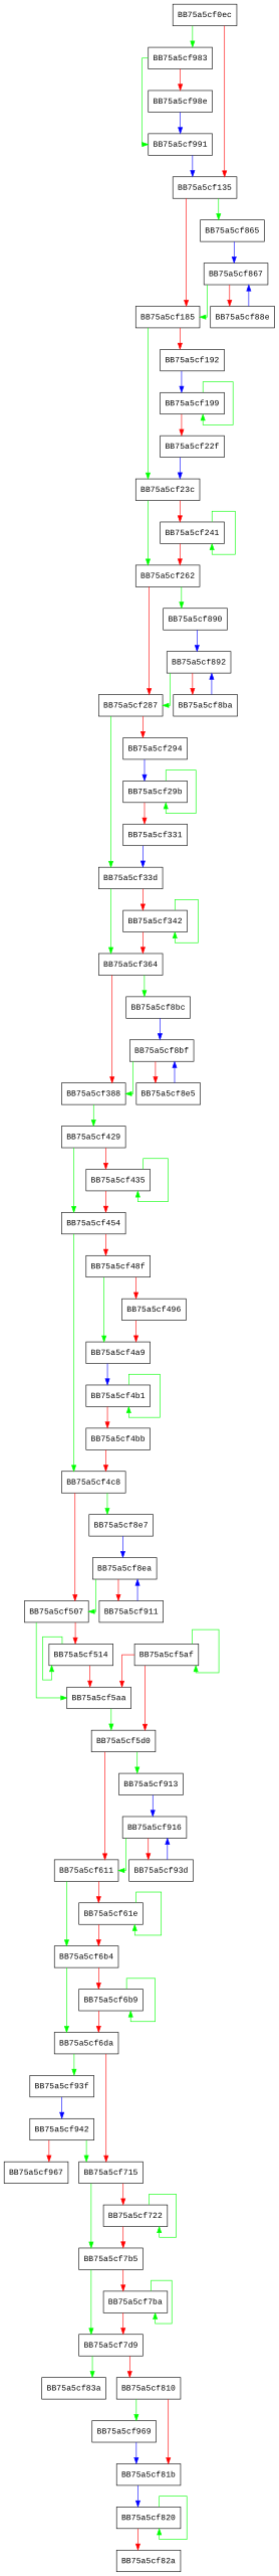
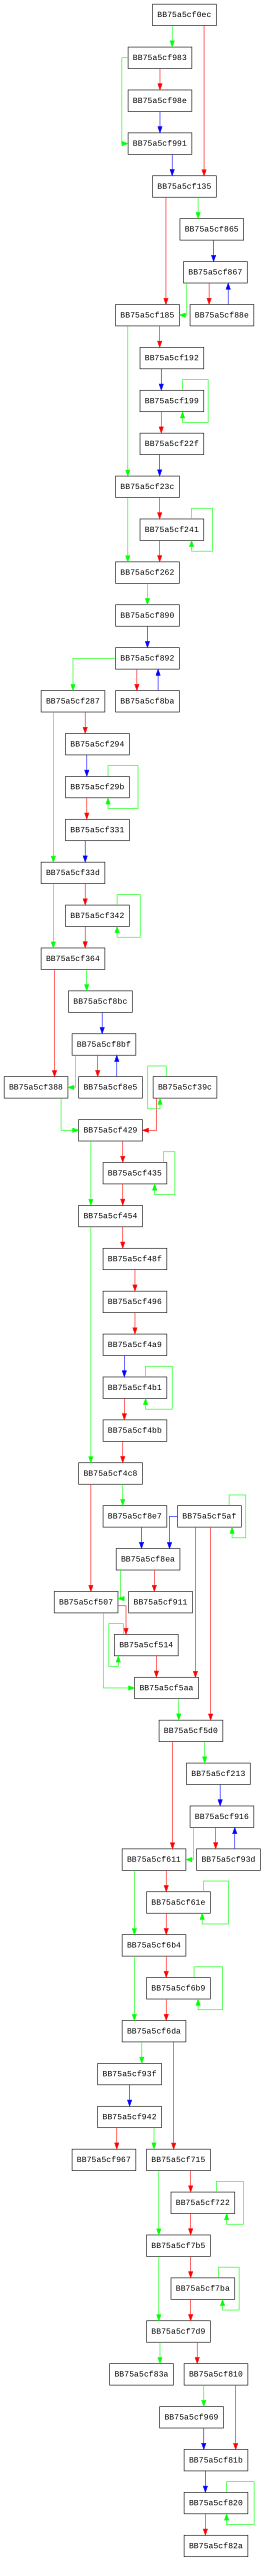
  digraph {
    fontname="Liberation Mono"
    splines=ortho
    node [fontname="Liberation Mono" shape=box]
    edge [color=red fontname="Liberation Mono"]
    BB75a5cf0ec
    BB75a5cf983
    BB75a5cf135
    BB75a5cf991
    BB75a5cf98e
    BB75a5cf865
    BB75a5cf185
    BB75a5cf867
    BB75a5cf23c
    BB75a5cf192
    BB75a5cf88e
    BB75a5cf262
    BB75a5cf241
    BB75a5cf199
    BB75a5cf890
    BB75a5cf287
    BB75a5cf22f
    BB75a5cf892
    BB75a5cf33d
    BB75a5cf294
    BB75a5cf8ba
    BB75a5cf364
    BB75a5cf342
    BB75a5cf29b
    BB75a5cf8bc
    BB75a5cf388
    BB75a5cf331
    BB75a5cf8bf
    BB75a5cf429
    BB75a5cf8e5
    BB75a5cf454
    BB75a5cf435
    BB75a5cf4c8
    BB75a5cf48f
+   BB75a5cf39c
    BB75a5cf8e7
    BB75a5cf507
    BB75a5cf4a9
    BB75a5cf496
    BB75a5cf8ea
    BB75a5cf5aa
    BB75a5cf514
    BB75a5cf4b1
    BB75a5cf4bb
    BB75a5cf911
    BB75a5cf5d0
-   BB75a5cf913
+   BB75a5cf913 [label=BB75a5cf213]
    BB75a5cf611
    BB75a5cf5af
    BB75a5cf916
    BB75a5cf6b4
    BB75a5cf61e
    BB75a5cf93d
    BB75a5cf6da
    BB75a5cf6b9
    BB75a5cf93f
    BB75a5cf715
    BB75a5cf942
    BB75a5cf7b5
    BB75a5cf722
    BB75a5cf967
    BB75a5cf7d9
    BB75a5cf7ba
    BB75a5cf83a
    BB75a5cf810
    BB75a5cf969
    BB75a5cf81b
    BB75a5cf820
    BB75a5cf82a
    BB75a5cf0ec -> BB75a5cf983 [color=green]
    BB75a5cf0ec -> BB75a5cf135
    BB75a5cf983 -> BB75a5cf991 [color=green]
    BB75a5cf983 -> BB75a5cf98e
    BB75a5cf135 -> BB75a5cf865 [color=green]
    BB75a5cf135 -> BB75a5cf185
    BB75a5cf991 -> BB75a5cf135 [color=blue]
    BB75a5cf98e -> BB75a5cf991 [color=blue]
    BB75a5cf865 -> BB75a5cf867 [color=blue]
    BB75a5cf185 -> BB75a5cf23c [color=green]
    BB75a5cf185 -> BB75a5cf192
    BB75a5cf867 -> BB75a5cf185 [color=green]
    BB75a5cf867 -> BB75a5cf88e
    BB75a5cf23c -> BB75a5cf262 [color=green]
    BB75a5cf23c -> BB75a5cf241
    BB75a5cf192 -> BB75a5cf199 [color=blue]
    BB75a5cf88e -> BB75a5cf867 [color=blue]
    BB75a5cf262 -> BB75a5cf890 [color=green]
-   BB75a5cf262 -> BB75a5cf287
    BB75a5cf241 -> BB75a5cf262
    BB75a5cf241 -> BB75a5cf241 [color=green]
    BB75a5cf199 -> BB75a5cf199 [color=green]
    BB75a5cf199 -> BB75a5cf22f
    BB75a5cf890 -> BB75a5cf892 [color=blue]
    BB75a5cf287 -> BB75a5cf33d [color=green]
    BB75a5cf287 -> BB75a5cf294
    BB75a5cf22f -> BB75a5cf23c [color=blue]
    BB75a5cf892 -> BB75a5cf287 [color=green]
    BB75a5cf892 -> BB75a5cf8ba
    BB75a5cf33d -> BB75a5cf364 [color=green]
    BB75a5cf33d -> BB75a5cf342
    BB75a5cf294 -> BB75a5cf29b [color=blue]
    BB75a5cf8ba -> BB75a5cf892 [color=blue]
    BB75a5cf364 -> BB75a5cf8bc [color=green]
    BB75a5cf364 -> BB75a5cf388
    BB75a5cf342 -> BB75a5cf364
    BB75a5cf342 -> BB75a5cf342 [color=green]
    BB75a5cf29b -> BB75a5cf29b [color=green]
    BB75a5cf29b -> BB75a5cf331
    BB75a5cf8bc -> BB75a5cf8bf [color=blue]
    BB75a5cf388 -> BB75a5cf429 [color=green]
    BB75a5cf331 -> BB75a5cf33d [color=blue]
    BB75a5cf8bf -> BB75a5cf388 [color=green]
    BB75a5cf8bf -> BB75a5cf8e5
    BB75a5cf429 -> BB75a5cf454 [color=green]
    BB75a5cf429 -> BB75a5cf435
    BB75a5cf8e5 -> BB75a5cf8bf [color=blue]
    BB75a5cf454 -> BB75a5cf4c8 [color=green]
    BB75a5cf454 -> BB75a5cf48f
    BB75a5cf435 -> BB75a5cf454
    BB75a5cf435 -> BB75a5cf435 [color=green]
    BB75a5cf4c8 -> BB75a5cf8e7 [color=green]
    BB75a5cf4c8 -> BB75a5cf507
-   BB75a5cf48f -> BB75a5cf4a9 [color=green]
    BB75a5cf48f -> BB75a5cf496
+   BB75a5cf39c -> BB75a5cf429
+   BB75a5cf39c -> BB75a5cf39c [color=green]
    BB75a5cf8e7 -> BB75a5cf8ea [color=blue]
    BB75a5cf507 -> BB75a5cf5aa [color=green]
    BB75a5cf507 -> BB75a5cf514
    BB75a5cf4a9 -> BB75a5cf4b1 [color=blue]
    BB75a5cf496 -> BB75a5cf4a9
    BB75a5cf8ea -> BB75a5cf507 [color=green]
    BB75a5cf8ea -> BB75a5cf911
    BB75a5cf5aa -> BB75a5cf5d0 [color=green]
    BB75a5cf514 -> BB75a5cf5aa
    BB75a5cf514 -> BB75a5cf514 [color=green]
    BB75a5cf4b1 -> BB75a5cf4b1 [color=green]
    BB75a5cf4b1 -> BB75a5cf4bb
    BB75a5cf4bb -> BB75a5cf4c8
-   BB75a5cf911 -> BB75a5cf8ea [color=blue]
+   BB75a5cf5af -> BB75a5cf8ea [color=blue]
    BB75a5cf5d0 -> BB75a5cf913 [color=green]
    BB75a5cf5d0 -> BB75a5cf611
    BB75a5cf913 -> BB75a5cf916 [color=blue]
    BB75a5cf611 -> BB75a5cf6b4 [color=green]
    BB75a5cf611 -> BB75a5cf61e
    BB75a5cf5af -> BB75a5cf5aa
    BB75a5cf5af -> BB75a5cf5d0
    BB75a5cf5af -> BB75a5cf5af [color=green]
    BB75a5cf916 -> BB75a5cf611 [color=green]
    BB75a5cf916 -> BB75a5cf93d
    BB75a5cf6b4 -> BB75a5cf6da [color=green]
    BB75a5cf6b4 -> BB75a5cf6b9
    BB75a5cf61e -> BB75a5cf6b4
    BB75a5cf61e -> BB75a5cf61e [color=green]
    BB75a5cf93d -> BB75a5cf916 [color=blue]
    BB75a5cf6da -> BB75a5cf93f [color=green]
    BB75a5cf6da -> BB75a5cf715
    BB75a5cf6b9 -> BB75a5cf6da
    BB75a5cf6b9 -> BB75a5cf6b9 [color=green]
    BB75a5cf93f -> BB75a5cf942 [color=blue]
    BB75a5cf715 -> BB75a5cf7b5 [color=green]
    BB75a5cf715 -> BB75a5cf722
    BB75a5cf942 -> BB75a5cf715 [color=green]
    BB75a5cf942 -> BB75a5cf967
    BB75a5cf7b5 -> BB75a5cf7d9 [color=green]
    BB75a5cf7b5 -> BB75a5cf7ba
    BB75a5cf722 -> BB75a5cf7b5
    BB75a5cf722 -> BB75a5cf722 [color=green]
    BB75a5cf7d9 -> BB75a5cf83a [color=green]
    BB75a5cf7d9 -> BB75a5cf810
    BB75a5cf7ba -> BB75a5cf7d9
    BB75a5cf7ba -> BB75a5cf7ba [color=green]
    BB75a5cf810 -> BB75a5cf969 [color=green]
    BB75a5cf810 -> BB75a5cf81b
    BB75a5cf969 -> BB75a5cf81b [color=blue]
    BB75a5cf81b -> BB75a5cf820 [color=blue]
    BB75a5cf820 -> BB75a5cf820 [color=green]
    BB75a5cf820 -> BB75a5cf82a
  }
